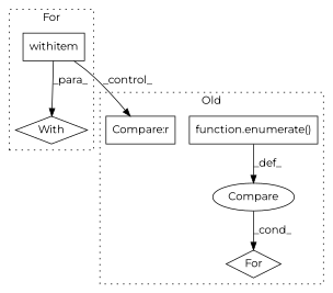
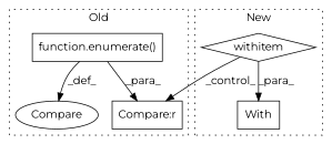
  digraph {
    fontname=Montserrat
    node [fontname=Montserrat shape=box]
    edge [fontname=Montserrat]
    n1 [a=75 l="10,1" label="function.enumerate()" s="776,796"]
-   n2 [a=107 l="4,14" label=For s="764,797" shape=diamond]
    n3 [a=40 l=17 label="Compare:r" s=835]
    n4 [a=87 l=2 label=Compare s=770 shape=ellipse]
-   n5 [a=49 l=4 label=withitem s=1432]
-   n6 [a=39 l="5,113" label=With s="1427,1436" shape=diamond]
+   n5 [a=49 l=4 label=withitem s=1432 shape=diamond]
+   n6 [a=39 l="5,113" label=With s="1427,1436"]
    subgraph cluster_1 {
      label=Old
      style=dotted
      n1
-     n2
      n3
      n4
    }
    subgraph cluster_2 {
-     label=For
+     label=New
      style=dotted
      n5
      n6
    }
+   n1 -> n3 [label=_para_]
    n1 -> n4 [label=_def_]
-   n4 -> n2 [label=_cond_]
    n5 -> n3 [label=_control_]
    n5 -> n6 [label=_para_]
  }
